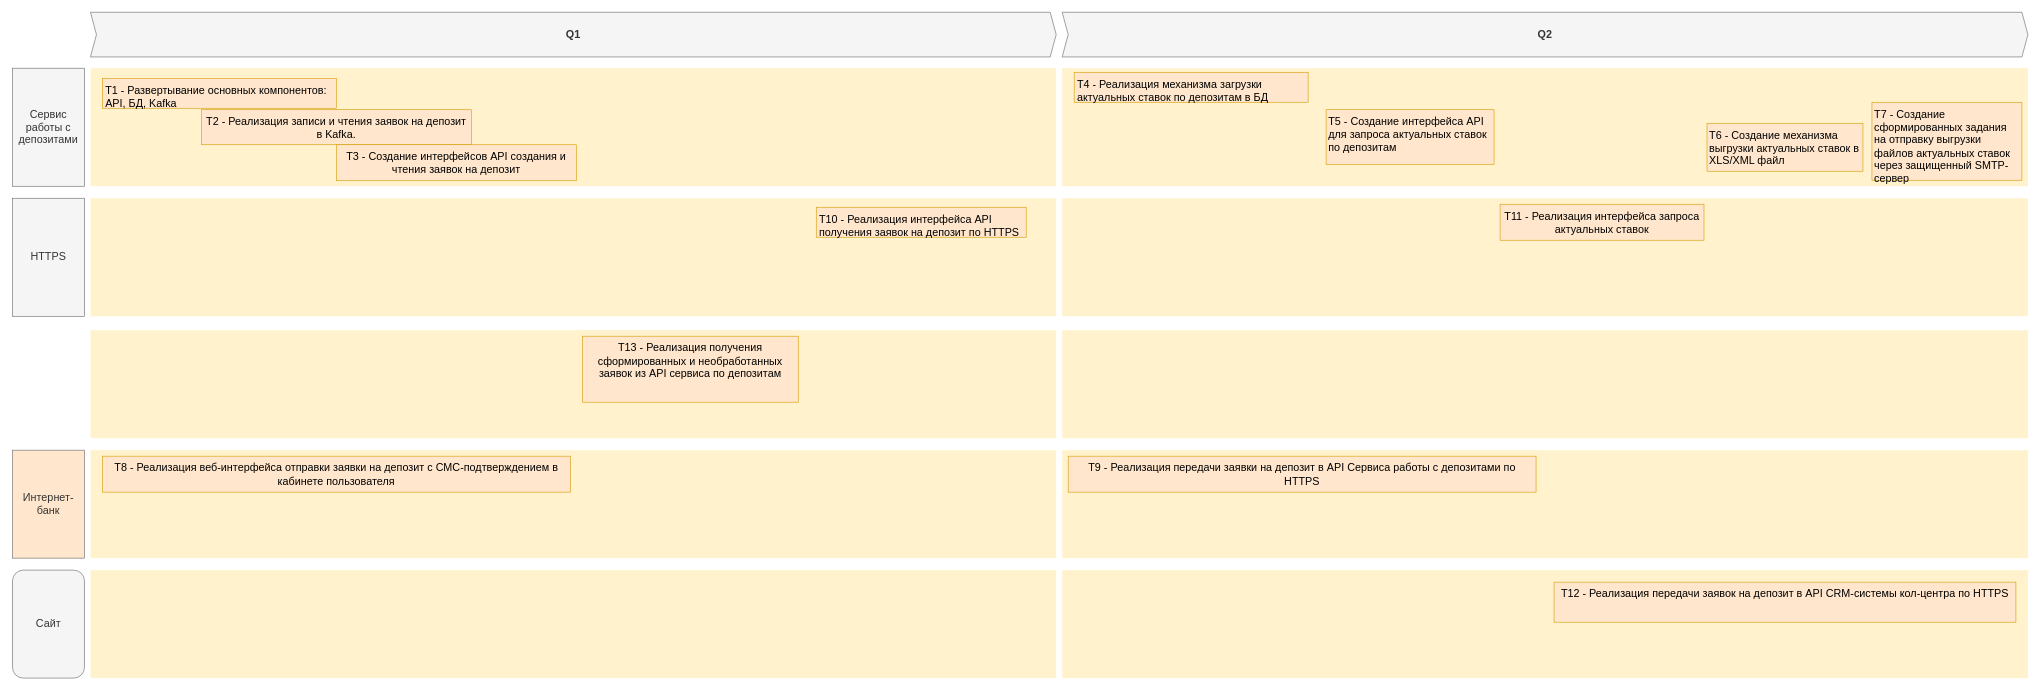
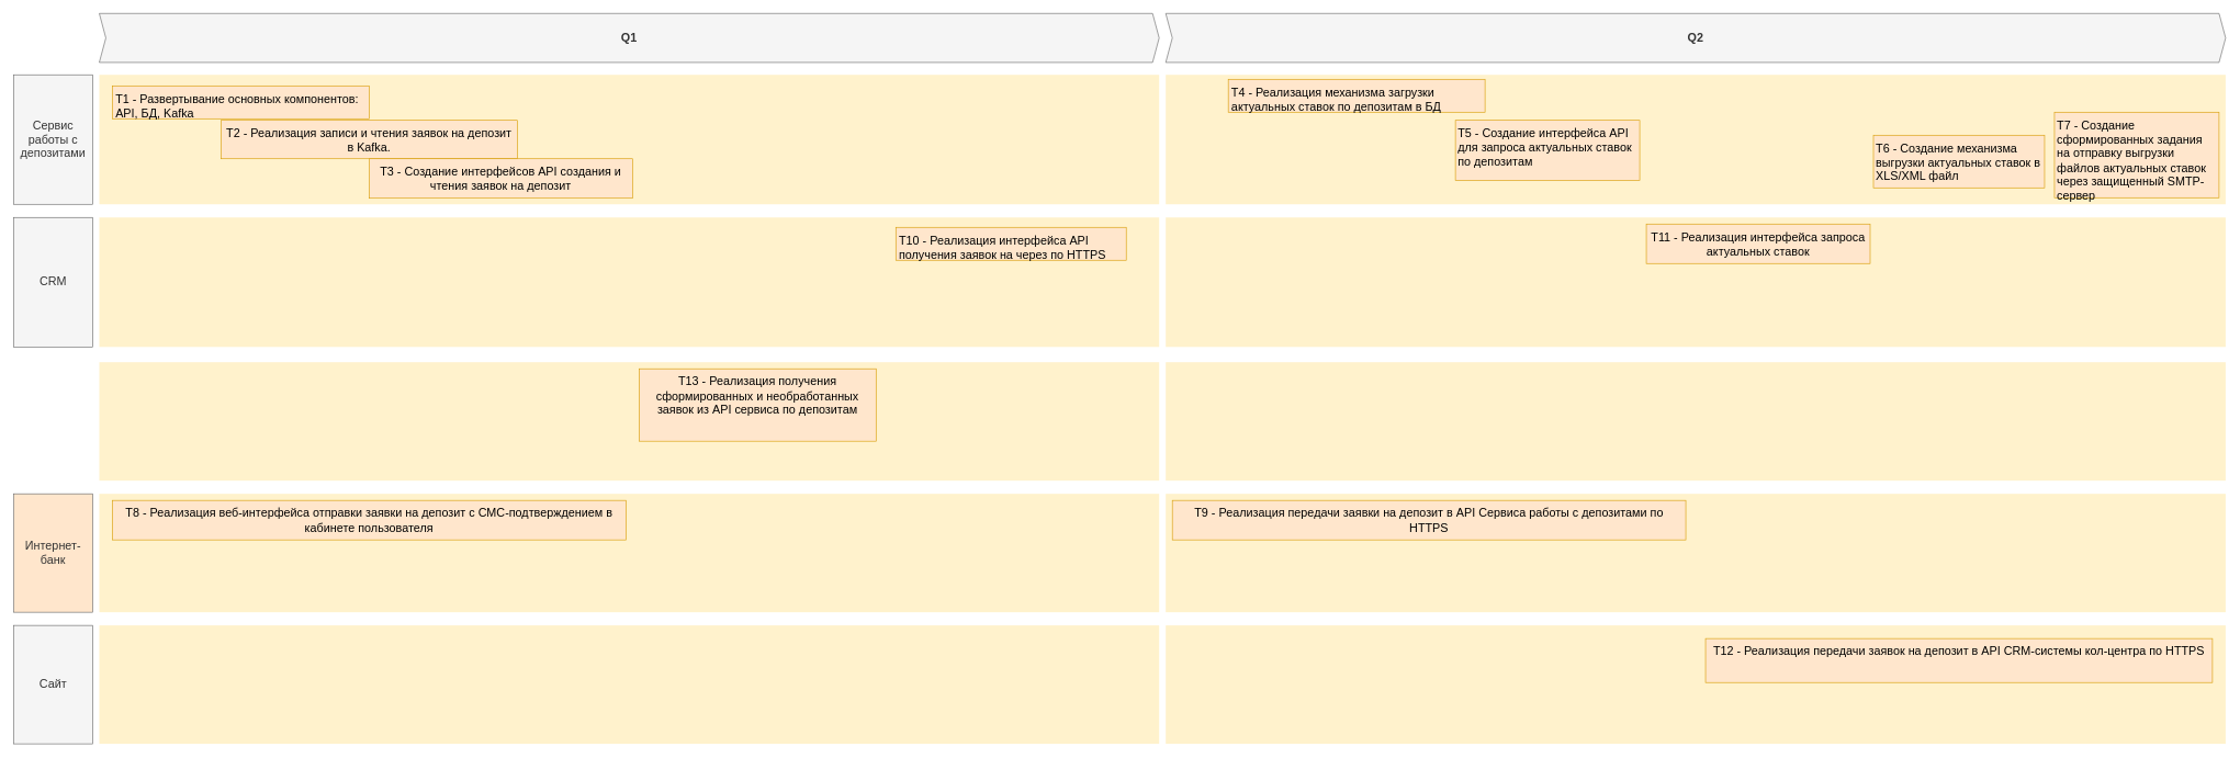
  <mxCell id="0" />
  <mxCell id="1" parent="0" />
  <mxCell id="2" value="" style="shape=rect;fillColor=#fff2cc;strokeColor=none;fontSize=24;html=1;whiteSpace=wrap;align=left;verticalAlign=top;spacing=5;rounded=0;" vertex="1" parent="1"><mxGeometry x="1770" y="950" width="1610" height="180" as="geometry" /></mxCell>
  <mxCell id="3" value="" style="shape=rect;fillColor=#fff2cc;strokeColor=none;fontSize=24;html=1;whiteSpace=wrap;align=left;verticalAlign=top;spacing=5;rounded=0;" vertex="1" parent="1"><mxGeometry x="1770" y="550" width="1610" height="180" as="geometry" /></mxCell>
  <mxCell id="4" value="" style="shape=rect;fillColor=#fff2cc;strokeColor=none;fontSize=24;html=1;whiteSpace=wrap;align=left;verticalAlign=top;spacing=5;rounded=0;" vertex="1" parent="1"><mxGeometry x="1770" y="330" width="1610" height="196.8" as="geometry" /></mxCell>
  <mxCell id="5" value="" style="shape=rect;fillColor=#fff2cc;strokeColor=none;fontSize=24;html=1;whiteSpace=wrap;align=left;verticalAlign=top;spacing=5;rounded=0;" vertex="1" parent="1"><mxGeometry x="1770" y="750" width="1610" height="180" as="geometry" /></mxCell>
  <mxCell id="6" value="" style="shape=rect;fillColor=#fff2cc;strokeColor=none;fontSize=24;html=1;whiteSpace=wrap;align=left;verticalAlign=top;spacing=5;rounded=0;" parent="1" vertex="1"><mxGeometry x="150" y="750" width="1610" height="180" as="geometry" /></mxCell>
  <mxCell id="7" value="" style="shape=rect;fillColor=#fff2cc;strokeColor=none;fontSize=24;html=1;whiteSpace=wrap;align=left;verticalAlign=top;spacing=5;rounded=0;" parent="1" vertex="1"><mxGeometry x="150" y="113.2" width="1610" height="196.8" as="geometry" /></mxCell>
  <mxCell id="8" value="T1 - Развертывание основных компонентов: API, БД, Kafka" style="shape=rect;fillColor=#ffe6cc;strokeColor=#d79b00;fontSize=18;html=1;whiteSpace=wrap;align=left;verticalAlign=top;spacing=5;rounded=0;" parent="1" vertex="1"><mxGeometry x="170" y="130" width="390" height="50" as="geometry" /></mxCell>
  <mxCell id="9" value="&lt;span style=&quot;text-align: left;&quot;&gt;T2 - Реализация записи и чтения заявок на депозит в Kafka.&lt;/span&gt;" style="shape=rect;fillColor=#ffe6cc;strokeColor=#d79b00;fontSize=18;html=1;whiteSpace=wrap;align=center;verticalAlign=top;spacing=5;rounded=0;" parent="1" vertex="1"><mxGeometry x="335" y="182.4" width="450" height="58.4" as="geometry" /></mxCell>
  <mxCell id="10" value="Сервис работы с депозитами" style="rounded=0;whiteSpace=wrap;html=1;fillColor=#f5f5f5;fontColor=#333333;strokeColor=#666666;fontSize=18;" parent="1" vertex="1"><mxGeometry x="20" y="113.2" width="120" height="196.8" as="geometry" /></mxCell>
  <mxCell id="11" value="Интернет-банк" style="rounded=0;whiteSpace=wrap;html=1;fillColor=#ffe6cc;fontColor=#333333;strokeColor=#666666;fontSize=18;" parent="1" vertex="1"><mxGeometry x="20" y="750" width="120" height="180" as="geometry" /></mxCell>
  <mxCell id="12" value="Q1" style="shape=step;perimeter=stepPerimeter;whiteSpace=wrap;html=1;fixedSize=1;size=10;fillColor=#f5f5f5;strokeColor=#666666;fontSize=18;fontStyle=1;align=center;rounded=0;fontColor=#333333;" parent="1" vertex="1"><mxGeometry x="150" y="20" width="1610" height="74.4" as="geometry" /></mxCell>
  <mxCell id="13" value="T9 - Реализация передачи заявки на депозит в API Сервиса работы с депозитами по HTTPS" style="shape=rect;fillColor=#ffe6cc;strokeColor=#d79b00;fontSize=18;html=1;whiteSpace=wrap;align=center;verticalAlign=top;spacing=5;rounded=0;" parent="1" vertex="1"><mxGeometry x="1780" y="760" width="780" height="60" as="geometry" /></mxCell>
  <mxCell id="14" value="T8 - Реализация веб-интерфейса отправки заявки на депозит с СМС-подтверждением в кабинете пользователя" style="shape=rect;fillColor=#ffe6cc;strokeColor=#d79b00;fontSize=18;html=1;whiteSpace=wrap;align=center;verticalAlign=top;spacing=5;rounded=0;" parent="1" vertex="1"><mxGeometry x="170" y="760" width="780" height="60" as="geometry" /></mxCell>
  <mxCell id="15" value="" style="shape=rect;fillColor=#fff2cc;strokeColor=none;fontSize=24;html=1;whiteSpace=wrap;align=left;verticalAlign=top;spacing=5;rounded=0;" vertex="1" parent="1"><mxGeometry x="150" y="950" width="1610" height="180" as="geometry" /></mxCell>
  <mxCell id="16" value="" style="shape=rect;fillColor=#fff2cc;strokeColor=none;fontSize=24;html=1;whiteSpace=wrap;align=left;verticalAlign=top;spacing=5;rounded=0;" vertex="1" parent="1"><mxGeometry x="150" y="330" width="1610" height="196.8" as="geometry" /></mxCell>
- <mxCell id="17" value="T10 - Реализация интерфейса API получения заявок на депозит по HTTPS" style="shape=rect;fillColor=#ffe6cc;strokeColor=#d79b00;fontSize=18;html=1;whiteSpace=wrap;align=left;verticalAlign=top;spacing=5;rounded=0;" vertex="1" parent="1"><mxGeometry x="1360" y="345" width="350" height="50" as="geometry" /></mxCell>
+ <mxCell id="17" value="T10 - Реализация интерфейса API получения заявок на через по HTTPS" style="shape=rect;fillColor=#ffe6cc;strokeColor=#d79b00;fontSize=18;html=1;whiteSpace=wrap;align=left;verticalAlign=top;spacing=5;rounded=0;" vertex="1" parent="1"><mxGeometry x="1360" y="345" width="350" height="50" as="geometry" /></mxCell>
  <mxCell id="18" value="T11 - Реализация интерфейса запроса актуальных ставок" style="shape=rect;fillColor=#ffe6cc;strokeColor=#d79b00;fontSize=18;html=1;whiteSpace=wrap;align=center;verticalAlign=top;spacing=5;rounded=0;" vertex="1" parent="1"><mxGeometry x="2500" y="340" width="340" height="60" as="geometry" /></mxCell>
- <mxCell id="19" value="HTTPS" style="rounded=0;whiteSpace=wrap;html=1;fillColor=#f5f5f5;fontColor=#333333;strokeColor=#666666;fontSize=18;" vertex="1" parent="1"><mxGeometry x="20" y="330" width="120" height="196.8" as="geometry" /></mxCell>
- <mxCell id="20" value="Сайт" style="whiteSpace=wrap;html=1;fillColor=#f5f5f5;fontColor=#333333;strokeColor=#666666;fontSize=18;rounded=1;" vertex="1" parent="1"><mxGeometry x="20" y="950" width="120" height="180" as="geometry" /></mxCell>
+ <mxCell id="19" value="CRM" style="rounded=0;whiteSpace=wrap;html=1;fillColor=#f5f5f5;fontColor=#333333;strokeColor=#666666;fontSize=18;" vertex="1" parent="1"><mxGeometry x="20" y="330" width="120" height="196.8" as="geometry" /></mxCell>
+ <mxCell id="20" value="Сайт" style="rounded=0;whiteSpace=wrap;html=1;fillColor=#f5f5f5;fontColor=#333333;strokeColor=#666666;fontSize=18;" vertex="1" parent="1"><mxGeometry x="20" y="950" width="120" height="180" as="geometry" /></mxCell>
  <mxCell id="21" value="T12 - Реализация передачи заявок на депозит в API CRM-системы кол-центра по HTTPS" style="shape=rect;fillColor=#ffe6cc;strokeColor=#d79b00;fontSize=18;html=1;whiteSpace=wrap;align=center;verticalAlign=top;spacing=5;rounded=0;" vertex="1" parent="1"><mxGeometry x="2590" y="970" width="770" height="66.8" as="geometry" /></mxCell>
  <mxCell id="22" value="" style="shape=rect;fillColor=#fff2cc;strokeColor=none;fontSize=24;html=1;whiteSpace=wrap;align=left;verticalAlign=top;spacing=5;rounded=0;" vertex="1" parent="1"><mxGeometry x="150" y="550" width="1610" height="180" as="geometry" /></mxCell>
  <mxCell id="23" value="T13 - Реализация получения сформированных и необработанных заявок из API сервиса по депозитам" style="shape=rect;fillColor=#ffe6cc;strokeColor=#d79b00;fontSize=18;html=1;whiteSpace=wrap;align=center;verticalAlign=top;spacing=5;rounded=0;" vertex="1" parent="1"><mxGeometry x="970" y="560" width="360" height="110" as="geometry" /></mxCell>
  <mxCell id="24" value="" style="shape=rect;fillColor=#fff2cc;strokeColor=none;fontSize=24;html=1;whiteSpace=wrap;align=left;verticalAlign=top;spacing=5;rounded=0;" vertex="1" parent="1"><mxGeometry x="1770" y="113.2" width="1610" height="196.8" as="geometry" /></mxCell>
- <mxCell id="25" value="T4 - Реализация механизма загрузки актуальных ставок по депозитам в БД" style="shape=rect;fillColor=#ffe6cc;strokeColor=#d79b00;fontSize=18;html=1;whiteSpace=wrap;align=left;verticalAlign=top;spacing=5;rounded=0;" vertex="1" parent="1"><mxGeometry x="1790" y="120" width="390" height="50" as="geometry" /></mxCell>
+ <mxCell id="25" value="T4 - Реализация механизма загрузки актуальных ставок по депозитам в БД" style="shape=rect;fillColor=#ffe6cc;strokeColor=#d79b00;fontSize=18;html=1;whiteSpace=wrap;align=left;verticalAlign=top;spacing=5;rounded=0;" vertex="1" parent="1"><mxGeometry x="1865" y="120" width="390" height="50" as="geometry" /></mxCell>
  <mxCell id="26" value="&lt;div style=&quot;text-align: left;&quot;&gt;&lt;span style=&quot;background-color: transparent; color: light-dark(rgb(0, 0, 0), rgb(255, 255, 255));&quot;&gt;T5 - Создание интерфейса API для запроса актуальных ставок по депозитам&lt;/span&gt;&lt;/div&gt;" style="shape=rect;fillColor=#ffe6cc;strokeColor=#d79b00;fontSize=18;html=1;whiteSpace=wrap;align=center;verticalAlign=top;spacing=5;rounded=0;" vertex="1" parent="1"><mxGeometry x="2210" y="182.4" width="280" height="91.6" as="geometry" /></mxCell>
  <mxCell id="27" value="Q2" style="shape=step;perimeter=stepPerimeter;whiteSpace=wrap;html=1;fixedSize=1;size=10;fillColor=#f5f5f5;strokeColor=#666666;fontSize=18;fontStyle=1;align=center;rounded=0;fontColor=#333333;" vertex="1" parent="1"><mxGeometry x="1770" y="20" width="1610" height="74.4" as="geometry" /></mxCell>
  <mxCell id="28" value="&lt;span style=&quot;text-align: left;&quot;&gt;T3 - Создание интерфейсов API создания и чтения заявок на депозит&lt;/span&gt;" style="shape=rect;fillColor=#ffe6cc;strokeColor=#d79b00;fontSize=18;html=1;whiteSpace=wrap;align=center;verticalAlign=top;spacing=5;rounded=0;" vertex="1" parent="1"><mxGeometry x="560" y="240.8" width="400" height="60" as="geometry" /></mxCell>
  <mxCell id="29" value="&lt;div style=&quot;text-align: left;&quot;&gt;T6 - Создание механизма выгрузки актуальных ставок в XLS/XML файл&lt;/div&gt;" style="shape=rect;fillColor=#ffe6cc;strokeColor=#d79b00;fontSize=18;html=1;whiteSpace=wrap;align=center;verticalAlign=top;spacing=5;rounded=0;" vertex="1" parent="1"><mxGeometry x="2845" y="205" width="260" height="80" as="geometry" /></mxCell>
  <mxCell id="30" value="&lt;div style=&quot;text-align: left;&quot;&gt;T7 - Создание сформированных задания на отправку выгрузки файлов актуальных ставок через защищенный SMTP-сервер&lt;/div&gt;" style="shape=rect;fillColor=#ffe6cc;strokeColor=#d79b00;fontSize=18;html=1;whiteSpace=wrap;align=center;verticalAlign=top;spacing=5;rounded=0;" vertex="1" parent="1"><mxGeometry x="3120" y="170" width="250" height="130" as="geometry" /></mxCell>
